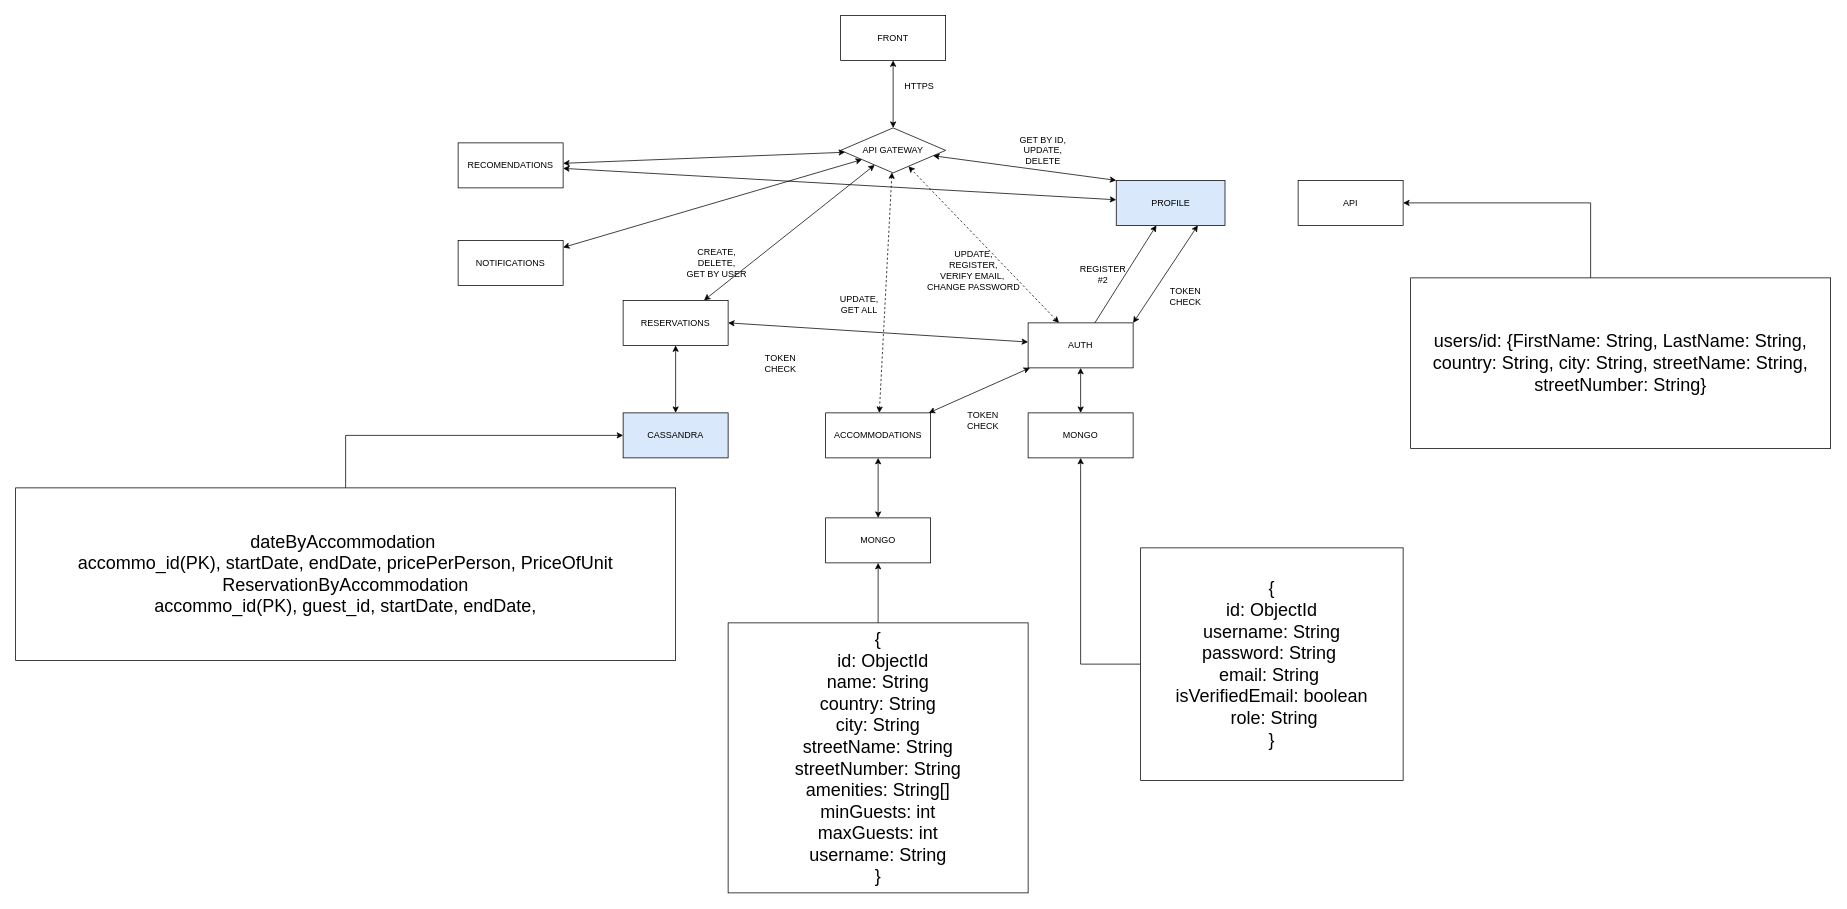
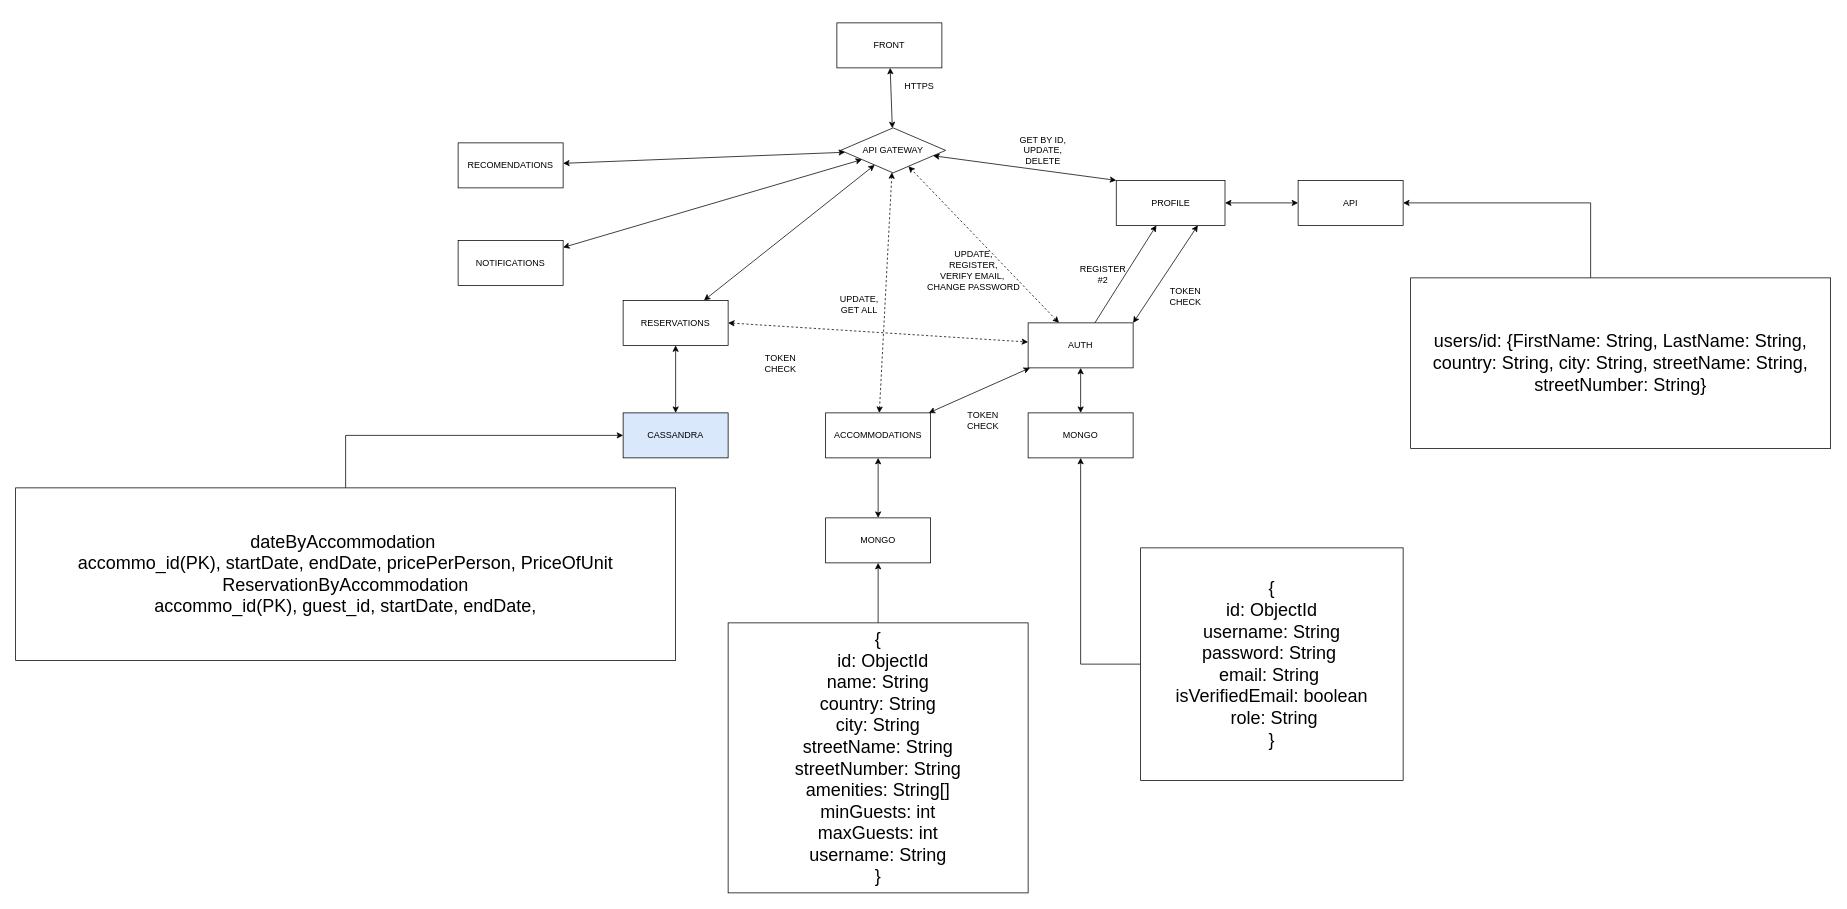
  <mxCell id="0" />
  <mxCell id="1" parent="0" />
- <mxCell id="2" value="FRONT" style="whiteSpace=wrap;html=1;align=center;glass=0;" parent="1" vertex="1"><mxGeometry x="1120" y="20" width="140" height="60" as="geometry" /></mxCell>
+ <mxCell id="2" value="FRONT" style="whiteSpace=wrap;html=1;align=center;glass=0;" parent="1" vertex="1"><mxGeometry x="1115" y="30" width="140" height="60" as="geometry" /></mxCell>
  <mxCell id="3" value="API GATEWAY" style="rhombus;whiteSpace=wrap;html=1;align=center;glass=0;" parent="1" vertex="1"><mxGeometry x="1120" y="170" width="140" height="60" as="geometry" /></mxCell>
  <mxCell id="4" value="HTTPS" style="text;html=1;strokeColor=none;fillColor=none;align=center;verticalAlign=middle;whiteSpace=wrap;rounded=0;" parent="1" vertex="1"><mxGeometry x="1195" y="100" width="60" height="30" as="geometry" /></mxCell>
  <mxCell id="5" value="" style="endArrow=classic;startArrow=classic;html=1;rounded=0;dashed=1;" parent="1" source="15" target="3" edge="1"><mxGeometry width="50" height="50" relative="1" as="geometry"><mxPoint x="1170" y="300" as="sourcePoint" /><mxPoint x="1220" y="250" as="targetPoint" /></mxGeometry></mxCell>
  <mxCell id="6" value="" style="endArrow=classic;startArrow=classic;html=1;rounded=0;" parent="1" source="2" target="3" edge="1"><mxGeometry width="50" height="50" relative="1" as="geometry"><mxPoint x="1170" y="300" as="sourcePoint" /><mxPoint x="1220" y="250" as="targetPoint" /></mxGeometry></mxCell>
  <mxCell id="7" value="" style="endArrow=classic;startArrow=classic;html=1;rounded=0;dashed=1;" parent="1" source="17" target="3" edge="1"><mxGeometry width="50" height="50" relative="1" as="geometry"><mxPoint x="1170" y="300" as="sourcePoint" /><mxPoint x="1220" y="250" as="targetPoint" /></mxGeometry></mxCell>
  <mxCell id="8" value="" style="endArrow=classic;startArrow=classic;html=1;rounded=0;exitX=0;exitY=0;exitDx=0;exitDy=0;" parent="1" source="16" target="3" edge="1"><mxGeometry width="50" height="50" relative="1" as="geometry"><mxPoint x="1170" y="300" as="sourcePoint" /><mxPoint x="1220" y="250" as="targetPoint" /></mxGeometry></mxCell>
  <mxCell id="9" value="" style="endArrow=classic;startArrow=classic;html=1;rounded=0;" parent="1" source="19" target="3" edge="1"><mxGeometry width="50" height="50" relative="1" as="geometry"><mxPoint x="1170" y="300" as="sourcePoint" /><mxPoint x="1220" y="250" as="targetPoint" /></mxGeometry></mxCell>
  <mxCell id="10" value="" style="endArrow=classic;startArrow=classic;html=1;rounded=0;" parent="1" source="20" target="3" edge="1"><mxGeometry width="50" height="50" relative="1" as="geometry"><mxPoint x="1170" y="300" as="sourcePoint" /><mxPoint x="1220" y="250" as="targetPoint" /></mxGeometry></mxCell>
  <mxCell id="11" value="" style="endArrow=classic;startArrow=classic;html=1;rounded=0;" parent="1" source="18" target="3" edge="1"><mxGeometry width="50" height="50" relative="1" as="geometry"><mxPoint x="1170" y="300" as="sourcePoint" /><mxPoint x="1220" y="250" as="targetPoint" /></mxGeometry></mxCell>
  <mxCell id="12" value="MONGO" style="whiteSpace=wrap;html=1;align=center;glass=0;" parent="1" vertex="1"><mxGeometry x="1100" y="690" width="140" height="60" as="geometry" /></mxCell>
  <mxCell id="13" value="MONGO" style="whiteSpace=wrap;html=1;align=center;glass=0;" parent="1" vertex="1"><mxGeometry x="1370" y="550" width="140" height="60" as="geometry" /></mxCell>
  <mxCell id="14" value="API" style="whiteSpace=wrap;html=1;align=center;glass=0;" parent="1" vertex="1"><mxGeometry x="1730" y="240" width="140" height="60" as="geometry" /></mxCell>
  <mxCell id="15" value="AUTH" style="whiteSpace=wrap;html=1;align=center;glass=0;" parent="1" vertex="1"><mxGeometry x="1370" y="430" width="140" height="60" as="geometry" /></mxCell>
- <mxCell id="16" value="PROFILE" style="whiteSpace=wrap;html=1;align=center;glass=0;fillColor=#dae8fc;" parent="1" vertex="1"><mxGeometry x="1487.5" y="240" width="145" height="60" as="geometry" /></mxCell>
+ <mxCell id="16" value="PROFILE" style="whiteSpace=wrap;html=1;align=center;glass=0;" parent="1" vertex="1"><mxGeometry x="1487.5" y="240" width="145" height="60" as="geometry" /></mxCell>
  <mxCell id="17" value="ACCOMMODATIONS" style="whiteSpace=wrap;html=1;align=center;glass=0;" parent="1" vertex="1"><mxGeometry x="1100" y="550" width="140" height="60" as="geometry" /></mxCell>
  <mxCell id="18" value="RESERVATIONS" style="whiteSpace=wrap;html=1;align=center;glass=0;" parent="1" vertex="1"><mxGeometry x="830" y="400" width="140" height="60" as="geometry" /></mxCell>
  <mxCell id="19" value="NOTIFICATIONS" style="whiteSpace=wrap;html=1;align=center;glass=0;" parent="1" vertex="1"><mxGeometry x="610" y="320" width="140" height="60" as="geometry" /></mxCell>
  <mxCell id="20" value="RECOMENDATIONS" style="whiteSpace=wrap;html=1;align=center;glass=0;" parent="1" vertex="1"><mxGeometry x="610" y="190" width="140" height="60" as="geometry" /></mxCell>
  <mxCell id="21" value="" style="endArrow=classic;startArrow=classic;html=1;rounded=0;" parent="1" source="13" target="15" edge="1"><mxGeometry width="50" height="50" relative="1" as="geometry"><mxPoint x="1240" y="450" as="sourcePoint" /><mxPoint x="1290" y="400" as="targetPoint" /></mxGeometry></mxCell>
- <mxCell id="22" value="" style="endArrow=classic;startArrow=classic;html=1;rounded=0;" parent="1" source="16" target="20" edge="1"><mxGeometry width="50" height="50" relative="1" as="geometry"><mxPoint x="1240" y="450" as="sourcePoint" /><mxPoint x="1290" y="400" as="targetPoint" /></mxGeometry></mxCell>
+ <mxCell id="22" value="" style="endArrow=classic;startArrow=classic;html=1;rounded=0;" parent="1" source="16" target="14" edge="1"><mxGeometry width="50" height="50" relative="1" as="geometry"><mxPoint x="1240" y="450" as="sourcePoint" /><mxPoint x="1290" y="400" as="targetPoint" /></mxGeometry></mxCell>
  <mxCell id="23" value="" style="endArrow=classic;startArrow=classic;html=1;rounded=0;" parent="1" source="12" target="17" edge="1"><mxGeometry width="50" height="50" relative="1" as="geometry"><mxPoint x="1240" y="540" as="sourcePoint" /><mxPoint x="1290" y="490" as="targetPoint" /></mxGeometry></mxCell>
  <mxCell id="24" value="&lt;div&gt;UPDATE,&lt;/div&gt;&lt;div&gt;REGISTER,&lt;/div&gt;&lt;div&gt;VERIFY EMAIL,&amp;nbsp;&lt;/div&gt;&lt;div&gt;CHANGE PASSWORD&lt;br&gt;&lt;/div&gt;" style="text;html=1;strokeColor=none;fillColor=none;align=center;verticalAlign=middle;whiteSpace=wrap;rounded=0;" parent="1" vertex="1"><mxGeometry x="1230" y="320" width="135" height="80" as="geometry" /></mxCell>
  <mxCell id="25" value="CASSANDRA" style="whiteSpace=wrap;html=1;align=center;glass=0;fillColor=#dae8fc;" parent="1" vertex="1"><mxGeometry x="830" y="550" width="140" height="60" as="geometry" /></mxCell>
  <mxCell id="26" value="" style="endArrow=classic;startArrow=classic;html=1;rounded=0;" parent="1" source="18" target="25" edge="1"><mxGeometry width="50" height="50" relative="1" as="geometry"><mxPoint x="1260" y="570" as="sourcePoint" /><mxPoint x="1310" y="520" as="targetPoint" /></mxGeometry></mxCell>
  <mxCell id="27" value="" style="endArrow=classic;html=1;rounded=0;" parent="1" source="15" target="16" edge="1"><mxGeometry width="50" height="50" relative="1" as="geometry"><mxPoint x="1310" y="370" as="sourcePoint" /><mxPoint x="1360" y="320" as="targetPoint" /></mxGeometry></mxCell>
  <mxCell id="28" value="REGISTER #2" style="text;html=1;strokeColor=none;fillColor=none;align=center;verticalAlign=middle;whiteSpace=wrap;rounded=0;" parent="1" vertex="1"><mxGeometry x="1440" y="350" width="60" height="30" as="geometry" /></mxCell>
  <mxCell id="29" value="" style="endArrow=classic;startArrow=classic;html=1;rounded=0;" parent="1" source="17" target="15" edge="1"><mxGeometry width="50" height="50" relative="1" as="geometry"><mxPoint x="1310" y="470" as="sourcePoint" /><mxPoint x="1360" y="420" as="targetPoint" /></mxGeometry></mxCell>
  <mxCell id="30" value="" style="endArrow=classic;startArrow=classic;html=1;rounded=0;entryX=1;entryY=0;entryDx=0;entryDy=0;exitX=0.75;exitY=1;exitDx=0;exitDy=0;" parent="1" source="16" target="15" edge="1"><mxGeometry width="50" height="50" relative="1" as="geometry"><mxPoint x="1310" y="470" as="sourcePoint" /><mxPoint x="1360" y="420" as="targetPoint" /></mxGeometry></mxCell>
  <mxCell id="31" value="TOKEN CHECK" style="text;html=1;strokeColor=none;fillColor=none;align=center;verticalAlign=middle;whiteSpace=wrap;rounded=0;" parent="1" vertex="1"><mxGeometry x="1550" y="380" width="60" height="30" as="geometry" /></mxCell>
  <mxCell id="32" value="TOKEN CHECK" style="text;html=1;strokeColor=none;fillColor=none;align=center;verticalAlign=middle;whiteSpace=wrap;rounded=0;" parent="1" vertex="1"><mxGeometry x="1280" y="545" width="60" height="30" as="geometry" /></mxCell>
  <mxCell id="33" value="&lt;div&gt;UPDATE,&lt;/div&gt;&lt;div&gt;GET ALL&lt;br&gt;&lt;/div&gt;" style="text;html=1;strokeColor=none;fillColor=none;align=center;verticalAlign=middle;whiteSpace=wrap;rounded=0;" parent="1" vertex="1"><mxGeometry x="1115" y="390" width="60" height="30" as="geometry" /></mxCell>
  <mxCell id="34" value="&lt;div&gt;GET BY ID,&lt;/div&gt;&lt;div&gt;UPDATE,&lt;/div&gt;&lt;div&gt;DELETE&lt;br&gt;&lt;/div&gt;" style="text;html=1;strokeColor=none;fillColor=none;align=center;verticalAlign=middle;whiteSpace=wrap;rounded=0;" parent="1" vertex="1"><mxGeometry x="1340" y="165" width="100" height="70" as="geometry" /></mxCell>
- <mxCell id="35" value="&lt;div&gt;CREATE,&lt;/div&gt;&lt;div&gt;DELETE,&lt;/div&gt;&lt;div&gt;GET BY USER&lt;br&gt;&lt;/div&gt;" style="text;html=1;strokeColor=none;fillColor=none;align=center;verticalAlign=middle;whiteSpace=wrap;rounded=0;" parent="1" vertex="1"><mxGeometry x="910" y="320" width="90" height="60" as="geometry" /></mxCell>
  <mxCell id="36" style="edgeStyle=orthogonalEdgeStyle;rounded=0;orthogonalLoop=1;jettySize=auto;html=1;" edge="1" parent="1" source="37" target="12"><mxGeometry relative="1" as="geometry" /></mxCell>
  <mxCell id="37" value="&lt;div&gt;&lt;font style=&quot;font-size: 24px;&quot;&gt;{&lt;/font&gt;&lt;/div&gt;&lt;div&gt;&lt;span style=&quot;&quot;&gt;&lt;span style=&quot;&quot;&gt;&amp;nbsp;&amp;nbsp;&amp;nbsp;&amp;nbsp;&lt;/span&gt;&lt;/span&gt;&lt;font style=&quot;font-size: 24px;&quot;&gt;id: ObjectId&lt;/font&gt;&lt;/div&gt;&lt;div&gt;&lt;font style=&quot;font-size: 24px;&quot;&gt;name: String&lt;/font&gt;&lt;/div&gt;&lt;div&gt;&lt;font style=&quot;font-size: 24px;&quot;&gt;country: String&lt;/font&gt;&lt;/div&gt;&lt;div&gt;&lt;font style=&quot;font-size: 24px;&quot;&gt;city: String&lt;/font&gt;&lt;/div&gt;&lt;div&gt;&lt;font style=&quot;font-size: 24px;&quot;&gt;streetName: String&lt;/font&gt;&lt;/div&gt;&lt;div&gt;&lt;font style=&quot;font-size: 24px;&quot;&gt;streetNumber: String&lt;/font&gt;&lt;/div&gt;&lt;div&gt;&lt;font style=&quot;font-size: 24px;&quot;&gt;amenities: String[]&lt;/font&gt;&lt;/div&gt;&lt;div&gt;&lt;font style=&quot;font-size: 24px;&quot;&gt;minGuests: int&lt;/font&gt;&lt;/div&gt;&lt;div&gt;&lt;font style=&quot;font-size: 24px;&quot;&gt;maxGuests: int&lt;/font&gt;&lt;/div&gt;&lt;div&gt;&lt;font style=&quot;font-size: 24px;&quot;&gt;username: String&lt;br&gt;&lt;/font&gt;&lt;/div&gt;&lt;div&gt;&lt;font style=&quot;font-size: 24px;&quot;&gt;}&lt;/font&gt;&lt;/div&gt;" style="whiteSpace=wrap;html=1;align=center;glass=0;" vertex="1" parent="1"><mxGeometry x="970" y="830" width="400" height="360" as="geometry" /></mxCell>
  <mxCell id="38" style="edgeStyle=orthogonalEdgeStyle;rounded=0;orthogonalLoop=1;jettySize=auto;html=1;" edge="1" parent="1" source="39" target="13"><mxGeometry relative="1" as="geometry" /></mxCell>
  <mxCell id="39" value="&lt;div&gt;&lt;font style=&quot;font-size: 24px;&quot;&gt;{&lt;/font&gt;&lt;/div&gt;&lt;div&gt;&lt;font style=&quot;font-size: 24px;&quot;&gt;id: ObjectId&lt;/font&gt;&lt;/div&gt;&lt;div&gt;&lt;font style=&quot;font-size: 24px;&quot;&gt;&amp;nbsp;username: String&amp;nbsp;&lt;/font&gt;&lt;/div&gt;&lt;div&gt;&lt;font style=&quot;font-size: 24px;&quot;&gt;password: String&amp;nbsp;&lt;/font&gt;&lt;/div&gt;&lt;div&gt;&lt;font style=&quot;font-size: 24px;&quot;&gt;email: String&amp;nbsp;&lt;/font&gt;&lt;/div&gt;&lt;div&gt;&lt;font style=&quot;font-size: 24px;&quot;&gt;isVerifiedEmail: boolean&lt;/font&gt;&lt;/div&gt;&lt;div&gt;&lt;font style=&quot;font-size: 24px;&quot;&gt;&amp;nbsp;role: String&lt;/font&gt;&lt;/div&gt;&lt;div&gt;&lt;font style=&quot;font-size: 24px;&quot;&gt;}&lt;br&gt;&lt;/font&gt;&lt;/div&gt;" style="whiteSpace=wrap;html=1;align=center;glass=0;" vertex="1" parent="1"><mxGeometry x="1520" y="730" width="350" height="310" as="geometry" /></mxCell>
  <mxCell id="40" style="edgeStyle=orthogonalEdgeStyle;rounded=0;orthogonalLoop=1;jettySize=auto;html=1;" edge="1" parent="1" source="41" target="14"><mxGeometry relative="1" as="geometry"><Array as="points"><mxPoint x="2120" y="270" /></Array></mxGeometry></mxCell>
  <mxCell id="41" value="&lt;font style=&quot;font-size: 24px;&quot;&gt;users/id: {FirstName: String, LastName: String, country: String, city: String, streetName: String, streetNumber: String}&lt;/font&gt;" style="whiteSpace=wrap;html=1;align=center;glass=0;" vertex="1" parent="1"><mxGeometry x="1880" y="370" width="560" height="227.5" as="geometry" /></mxCell>
  <mxCell id="42" style="edgeStyle=orthogonalEdgeStyle;rounded=0;orthogonalLoop=1;jettySize=auto;html=1;entryX=0;entryY=0.5;entryDx=0;entryDy=0;" edge="1" parent="1" source="43" target="25"><mxGeometry relative="1" as="geometry" /></mxCell>
  <mxCell id="43" value="&lt;div&gt;&lt;font style=&quot;font-size: 24px;&quot;&gt;dateByAccommodation&amp;nbsp;&lt;/font&gt;&lt;/div&gt;&lt;div&gt;&lt;font style=&quot;font-size: 24px;&quot;&gt;accommo_id(PK), startDate, endDate, pricePerPerson, PriceOfUnit&lt;/font&gt;&lt;/div&gt;&lt;div&gt;&lt;font style=&quot;font-size: 24px;&quot;&gt;ReservationByAccommodation&lt;/font&gt;&lt;/div&gt;&lt;div&gt;&lt;font style=&quot;font-size: 24px;&quot;&gt;accommo_id(PK), guest_id, startDate, endDate, &lt;br&gt;&lt;/font&gt;&lt;/div&gt;" style="whiteSpace=wrap;html=1;align=center;glass=0;" vertex="1" parent="1"><mxGeometry x="20" y="650" width="880" height="230" as="geometry" /></mxCell>
- <mxCell id="44" value="" style="endArrow=classic;startArrow=classic;html=1;rounded=0;exitX=1;exitY=0.5;exitDx=0;exitDy=0;" edge="1" parent="1" source="18" target="15"><mxGeometry width="50" height="50" relative="1" as="geometry"><mxPoint x="1040" y="610" as="sourcePoint" /><mxPoint x="1090" y="560" as="targetPoint" /></mxGeometry></mxCell>
+ <mxCell id="44" value="" style="endArrow=classic;startArrow=classic;html=1;rounded=0;exitX=1;exitY=0.5;exitDx=0;exitDy=0;dashed=1;" edge="1" parent="1" source="18" target="15"><mxGeometry width="50" height="50" relative="1" as="geometry"><mxPoint x="1040" y="610" as="sourcePoint" /><mxPoint x="1090" y="560" as="targetPoint" /></mxGeometry></mxCell>
  <mxCell id="45" value="TOKEN CHECK" style="text;html=1;strokeColor=none;fillColor=none;align=center;verticalAlign=middle;whiteSpace=wrap;rounded=0;" vertex="1" parent="1"><mxGeometry x="1010" y="468.75" width="60" height="30" as="geometry" /></mxCell>
